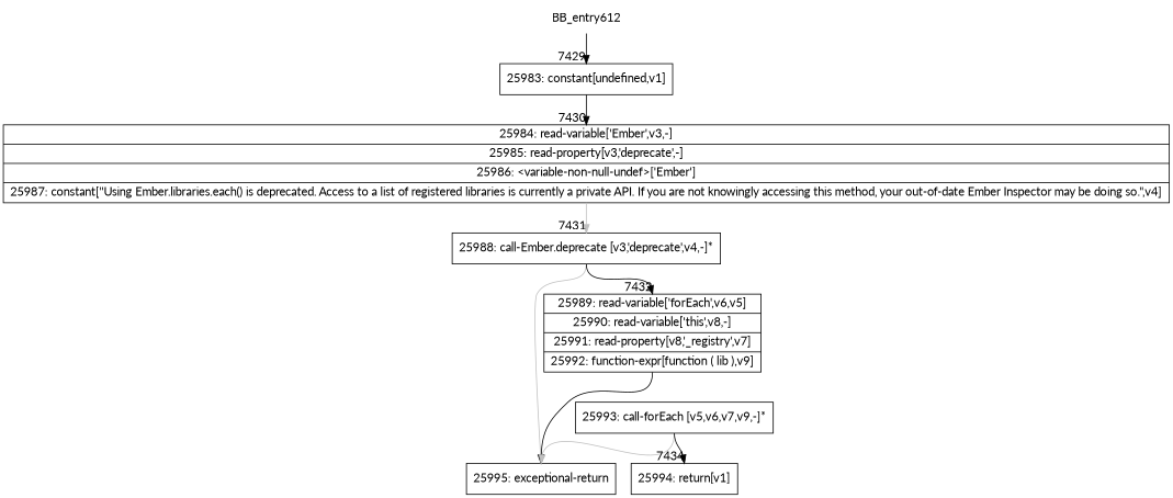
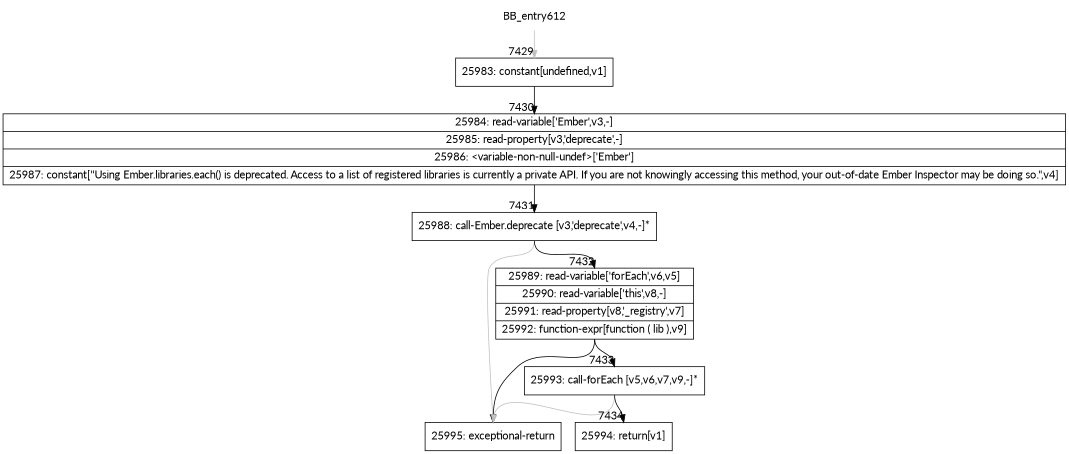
  digraph {
    fontname=Lato
    rankdir=TD
    node [fontname=Lato shape=record]
    edge [fontname=Lato headport=n tailport=s]
    n1 [label=BB_entry612 shape=none]
    n2 [label="{25983: constant[undefined,v1]}"]
    n3 [label="{25984: read-variable['Ember',v3,-]|25985: read-property[v3,'deprecate',-]|25986: \<variable-non-null-undef\>['Ember']|25987: constant[\"Using Ember.libraries.each() is deprecated. Access to a list of registered libraries is currently a private API. If you are not knowingly accessing this method, your out-of-date Ember Inspector may be doing so.\",v4]}"]
    n4 [label="{25988: call-Ember.deprecate [v3,'deprecate',v4,-]*}"]
    n5 [label="{25995: exceptional-return}"]
    n6 [label="{25989: read-variable['forEach',v6,v5]|25990: read-variable['this',v8,-]|25991: read-property[v8,'_registry',v7]|25992: function-expr[function ( lib ),v9]}"]
    n7 [label="{25993: call-forEach [v5,v6,v7,v9,-]*}"]
    n8 [label="{25994: return[v1]}"]
-   n1 -> n2 [headlabel="    7429"]
+   n1 -> n2 [headlabel="    7429" color=gray]
    n2 -> n3 [headlabel="      7430"]
-   n3 -> n4 [headlabel="      7431" color=gray]
+   n3 -> n4 [headlabel="      7431"]
    n4 -> n5 [color=gray]
    n4 -> n6 [headlabel="      7432"]
    n6 -> n5 [color=black]
+   n6 -> n7 [headlabel="      7433"]
    n7 -> n5 [color=gray]
    n7 -> n8 [headlabel="      7434"]
  }
